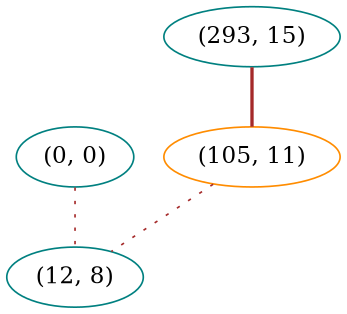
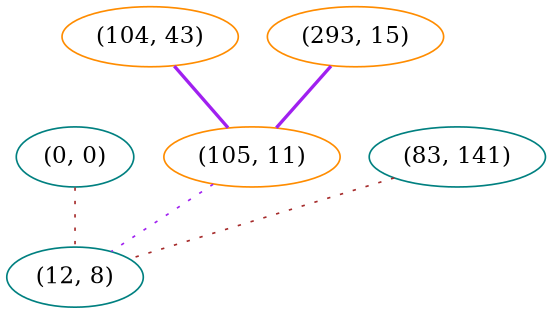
  graph {
    node [color=teal]
    edge [color=brown style=dotted weight=1]
    "(0, 0)"
    "(12, 8)"
+   "(104, 43)" [color=darkorange]
    "(105, 11)" [color=darkorange]
-   "(293, 15)"
+   "(83, 141)"
+   "(293, 15)" [color=darkorange]
    "(0, 0)" -- "(12, 8)" [weight=4]
-   "(105, 11)" -- "(12, 8)"
-   "(293, 15)" -- "(105, 11)" [style=bold]
+   "(104, 43)" -- "(105, 11)" [color=purple style=bold]
+   "(105, 11)" -- "(12, 8)" [color=purple]
+   "(83, 141)" -- "(12, 8)" [weight=2]
+   "(293, 15)" -- "(105, 11)" [color=purple style=bold]
  }
